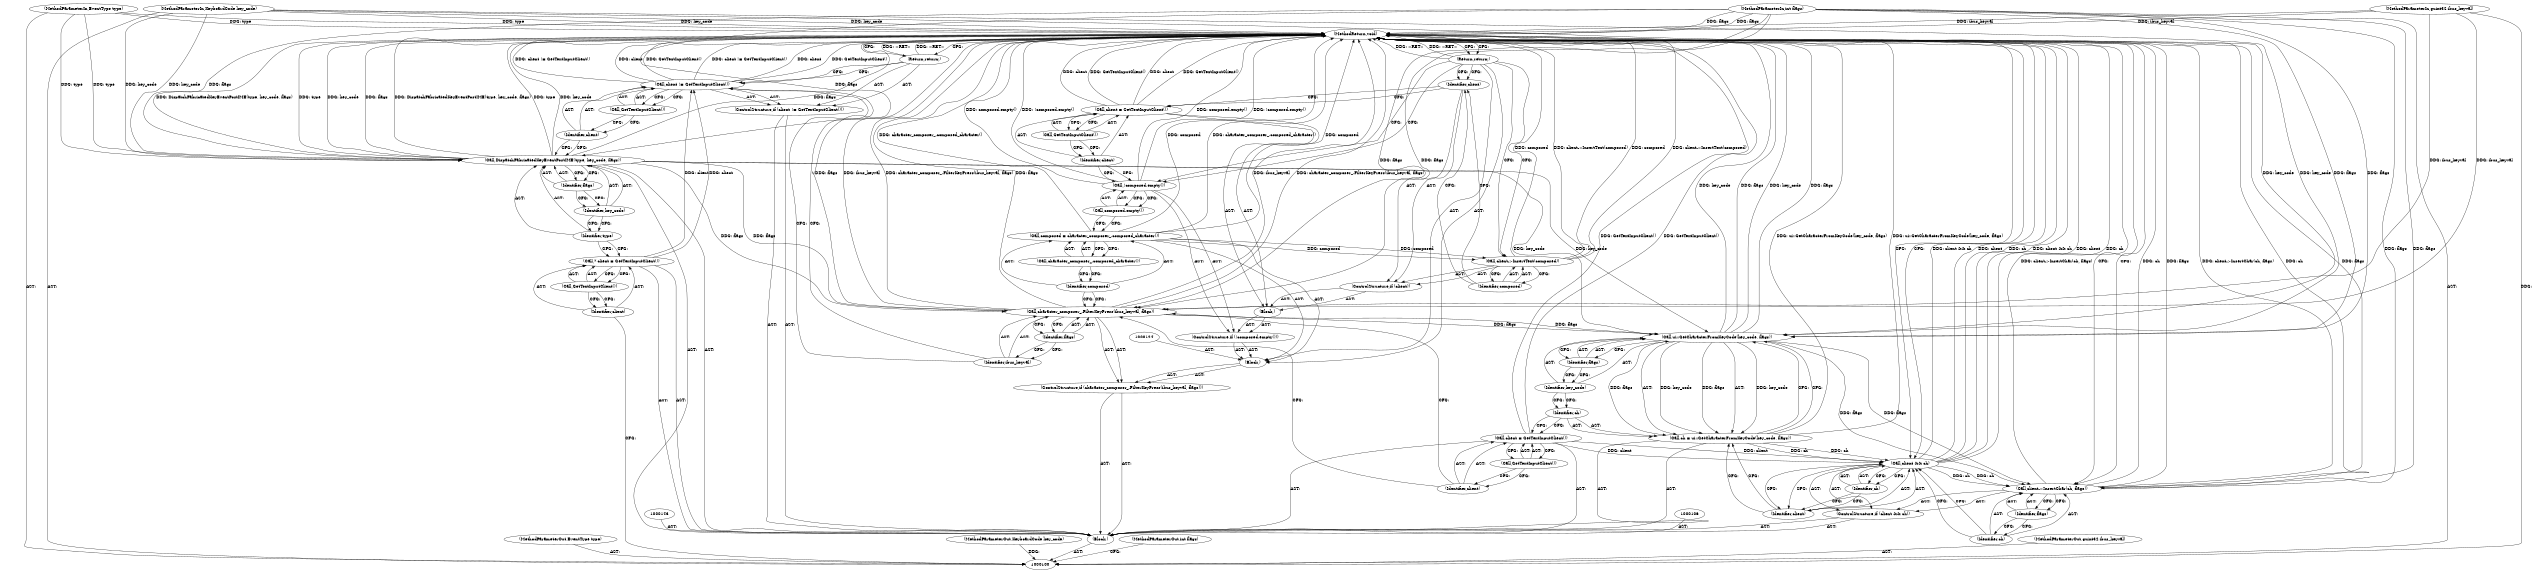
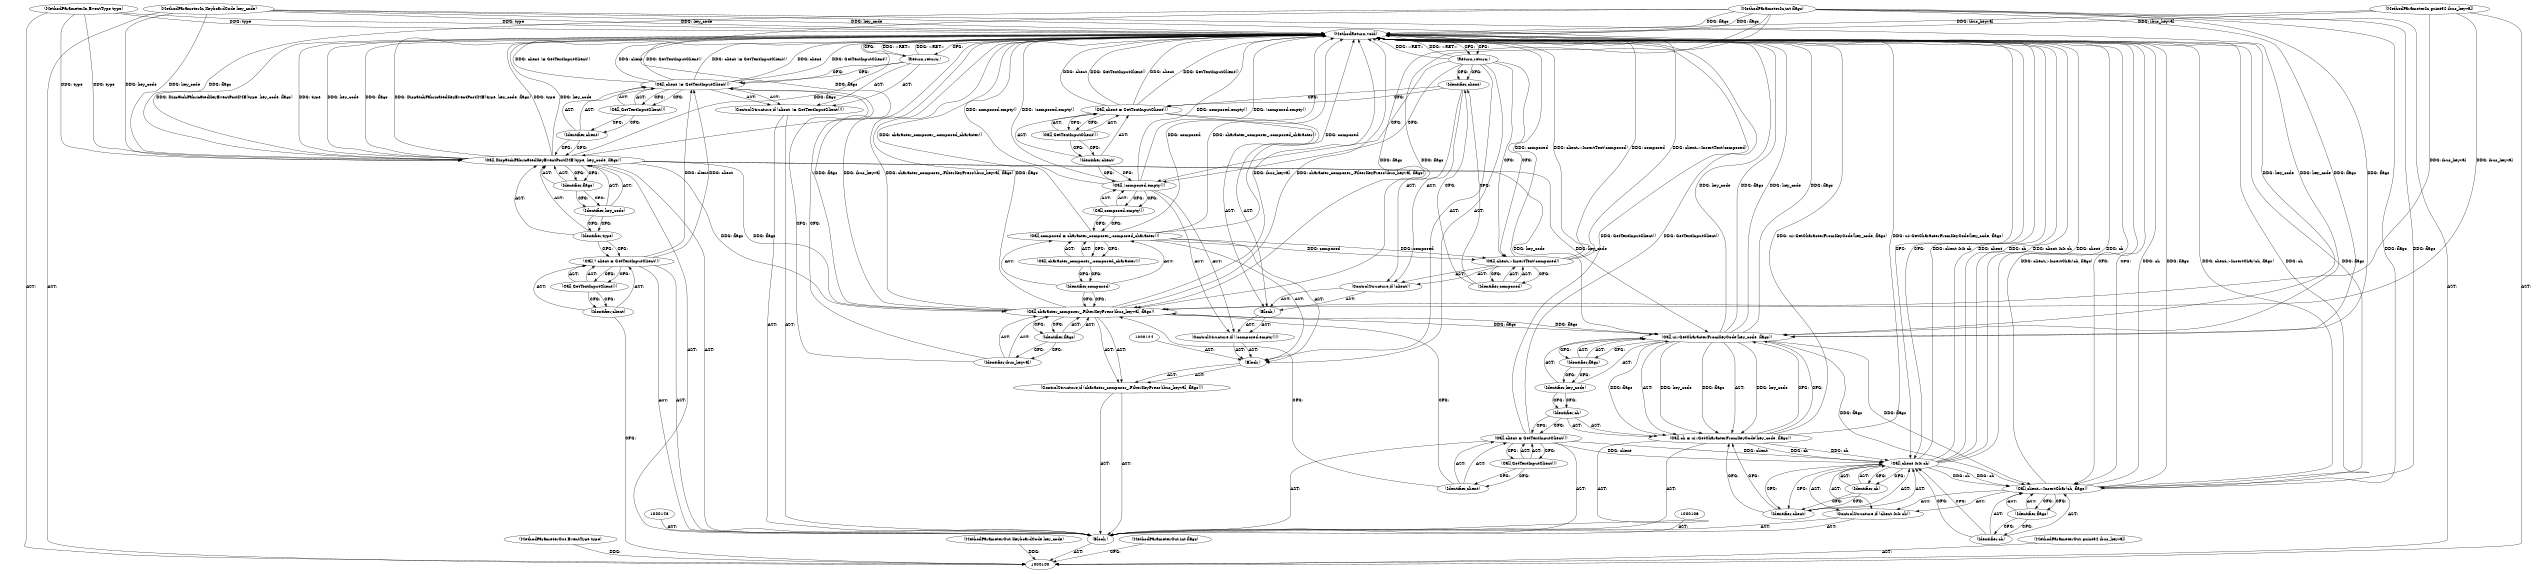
  digraph {
    n1 [label="(MethodReturn,void)"]
    n2 [label="(Return,return;)"]
    n3 [label="(Return,return;)"]
    n4 [label="(Call,client && ch)"]
    n5 [label="(Call,client->InsertChar(ch, flags))"]
    n6 [label="(ControlStructure,if (client != GetTextInputClient()))"]
    n7 [label="(Call,client != GetTextInputClient())"]
    n8 [label="(Block,)"]
    n9 [label="(Call,client->InsertText(composed))"]
    n10 [label="(Call,!composed.empty())"]
    n11 [label="(Identifier,client)"]
    n12 [label="(Identifier,ch)"]
    n13 [label="(Identifier,client)"]
    n14 [label="(ControlStructure,if (client && ch))"]
    n15 [label="(Identifier,flags)"]
    n16 [label="(Block,)"]
    n17 [label="(Call,GetTextInputClient())"]
    n18 [label="(ControlStructure,if (character_composer_.FilterKeyPress(ibus_keyval, flags)))"]
    1000100
    n20 [label="(Identifier,ibus_keyval)"]
    n21 [label="(Call,character_composer_.FilterKeyPress(ibus_keyval, flags))"]
    n22 [label="(Identifier,flags)"]
    n23 [label="(Call,ui::GetCharacterFromKeyCode(key_code, flags))"]
    n24 [label="(Call,ch = ui::GetCharacterFromKeyCode(key_code, flags))"]
    n25 [label="(Identifier,flags)"]
    n26 [label="(Call,composed = character_composer_.composed_character())"]
    n27 [label="(Call,character_composer_.composed_character())"]
    n28 [label="(Identifier,composed)"]
    n29 [label="(ControlStructure,if (client))"]
    n30 [label="(Identifier,composed)"]
    n31 [label="(Call,composed.empty())"]
    n32 [label="(ControlStructure,if (!composed.empty()))"]
    n33 [label="(Block,)"]
    n34 [label="(Call,GetTextInputClient())"]
    n35 [label="(Call,client = GetTextInputClient())"]
    n36 [label="(Identifier,client)"]
    n37 [label="(MethodParameterIn,EventType type)"]
    n38 [label="(Call,DispatchFabricatedKeyEventPostIME(type, key_code, flags))"]
    n39 [label="(Identifier,flags)"]
    n40 [label="(MethodParameterOut,EventType type)"]
    n41 [label="(Call,GetTextInputClient())"]
    n42 [label="(Call,client = GetTextInputClient())"]
    n43 [label="(Identifier,client)"]
    n44 [label="(Identifier,ch)"]
    n45 [label="(Identifier,key_code)"]
    n46 [label="(Identifier,ch)"]
    n47 [label="(MethodParameterIn,KeyboardCode key_code)"]
    n48 [label="(MethodParameterOut,KeyboardCode key_code)"]
    n49 [label="(MethodParameterIn,int flags)"]
    n50 [label="(MethodParameterOut,int flags)"]
    n51 [label="(MethodParameterIn,guint32 ibus_keyval)"]
    n52 [label="(MethodParameterOut,guint32 ibus_keyval)"]
    n53 [label="(Call,* client = GetTextInputClient())"]
    n54 [label="(Call,GetTextInputClient())"]
    n55 [label="(Identifier,client)"]
    n56 [label="(Identifier,key_code)"]
    n57 [label="(Identifier,type)"]
    n58 [label="(Identifier,client)"]
    1000124
    1000106
    1000143
    n1 -> n2 [label="CFG: "]
    n1 -> n2 [label="CFG: "]
    n1 -> n3 [label="CFG: "]
    n1 -> n3 [label="CFG: "]
    n1 -> n4 [label="CFG: "]
    n1 -> n4 [label="CFG: "]
    n1 -> n5 [label="CFG: "]
    n1 -> n5 [label="CFG: "]
    n2 -> n1 [label="DDG: <RET>"]
    n2 -> n1 [label="DDG: <RET>"]
    n2 -> n6 [label="AST: "]
    n2 -> n6 [label="AST: "]
    n2 -> n7 [label="CFG: "]
    n2 -> n7 [label="CFG: "]
    n3 -> n1 [label="DDG: <RET>"]
    n3 -> n1 [label="DDG: <RET>"]
    n3 -> n8 [label="AST: "]
    n3 -> n8 [label="AST: "]
    n3 -> n9 [label="CFG: "]
    n3 -> n9 [label="CFG: "]
    n3 -> n10 [label="CFG: "]
    n3 -> n10 [label="CFG: "]
    n3 -> n11 [label="CFG: "]
    n3 -> n11 [label="CFG: "]
    n4 -> n1 [label="DDG: client && ch"]
    n4 -> n1 [label="DDG: client"]
    n4 -> n1 [label="DDG: ch"]
    n4 -> n1 [label="DDG: client && ch"]
    n4 -> n1 [label="DDG: client"]
    n4 -> n1 [label="DDG: ch"]
    n4 -> n5 [label="DDG: ch"]
    n4 -> n5 [label="DDG: ch"]
    n4 -> n12 [label="CFG: "]
    n4 -> n12 [label="CFG: "]
    n4 -> n13 [label="CFG: "]
    n4 -> n13 [label="CFG: "]
    n4 -> n14 [label="AST: "]
    n4 -> n14 [label="AST: "]
    n5 -> n1 [label="DDG: ch"]
    n5 -> n1 [label="DDG: flags"]
    n5 -> n1 [label="DDG: client->InsertChar(ch, flags)"]
    n5 -> n1 [label="DDG: ch"]
    n5 -> n1 [label="DDG: flags"]
    n5 -> n1 [label="DDG: client->InsertChar(ch, flags)"]
    n5 -> n14 [label="AST: "]
    n5 -> n14 [label="AST: "]
    n5 -> n15 [label="CFG: "]
    n5 -> n15 [label="CFG: "]
    n6 -> n16 [label="AST: "]
    n6 -> n16 [label="AST: "]
    n7 -> n1 [label="DDG: GetTextInputClient()"]
    n7 -> n1 [label="DDG: client != GetTextInputClient()"]
    n7 -> n1 [label="DDG: client"]
    n7 -> n1 [label="DDG: GetTextInputClient()"]
    n7 -> n1 [label="DDG: client != GetTextInputClient()"]
    n7 -> n1 [label="DDG: client"]
    n7 -> n6 [label="AST: "]
    n7 -> n6 [label="AST: "]
    n7 -> n17 [label="CFG: "]
    n7 -> n17 [label="CFG: "]
    n8 -> n18 [label="AST: "]
    n8 -> n18 [label="AST: "]
    n9 -> n1 [label="DDG: composed"]
    n9 -> n1 [label="DDG: client->InsertText(composed)"]
    n9 -> n1 [label="DDG: composed"]
    n9 -> n1 [label="DDG: client->InsertText(composed)"]
    n9 -> n29 [label="AST: "]
    n9 -> n29 [label="AST: "]
    n9 -> n30 [label="CFG: "]
    n9 -> n30 [label="CFG: "]
    n10 -> n1 [label="DDG: composed.empty()"]
    n10 -> n1 [label="DDG: !composed.empty()"]
    n10 -> n1 [label="DDG: composed.empty()"]
    n10 -> n1 [label="DDG: !composed.empty()"]
    n10 -> n31 [label="CFG: "]
    n10 -> n31 [label="CFG: "]
    n10 -> n32 [label="AST: "]
    n10 -> n32 [label="AST: "]
    n11 -> n29 [label="AST: "]
    n11 -> n29 [label="AST: "]
    n11 -> n35 [label="CFG: "]
    n11 -> n35 [label="CFG: "]
    n12 -> n4 [label="AST: "]
    n12 -> n4 [label="AST: "]
    n12 -> n13 [label="CFG: "]
    n12 -> n13 [label="CFG: "]
    n13 -> n4 [label="AST: "]
    n13 -> n4 [label="AST: "]
    n13 -> n24 [label="CFG: "]
    n13 -> n24 [label="CFG: "]
    n14 -> n16 [label="AST: "]
    n14 -> n16 [label="AST: "]
    n15 -> n5 [label="AST: "]
    n15 -> n5 [label="AST: "]
    n15 -> n46 [label="CFG: "]
    n15 -> n46 [label="CFG: "]
    n16 -> 1000100 [label="AST: "]
    n17 -> n7 [label="AST: "]
    n17 -> n7 [label="AST: "]
    n17 -> n58 [label="CFG: "]
    n17 -> n58 [label="CFG: "]
    n18 -> n16 [label="AST: "]
    n18 -> n16 [label="AST: "]
    n20 -> n7 [label="CFG: "]
    n20 -> n7 [label="CFG: "]
    n20 -> n21 [label="AST: "]
    n20 -> n21 [label="AST: "]
    n21 -> n1 [label="DDG: flags"]
    n21 -> n1 [label="DDG: ibus_keyval"]
    n21 -> n1 [label="DDG: character_composer_.FilterKeyPress(ibus_keyval, flags)"]
    n21 -> n1 [label="DDG: flags"]
    n21 -> n1 [label="DDG: ibus_keyval"]
    n21 -> n1 [label="DDG: character_composer_.FilterKeyPress(ibus_keyval, flags)"]
    n21 -> n18 [label="AST: "]
    n21 -> n18 [label="AST: "]
    n21 -> n22 [label="CFG: "]
    n21 -> n22 [label="CFG: "]
    n21 -> n23 [label="DDG: flags"]
    n21 -> n23 [label="DDG: flags"]
    n22 -> n20 [label="CFG: "]
    n22 -> n20 [label="CFG: "]
    n22 -> n21 [label="AST: "]
    n22 -> n21 [label="AST: "]
    n23 -> n1 [label="DDG: flags"]
    n23 -> n1 [label="DDG: key_code"]
    n23 -> n1 [label="DDG: flags"]
    n23 -> n1 [label="DDG: key_code"]
    n23 -> n5 [label="DDG: flags"]
    n23 -> n5 [label="DDG: flags"]
    n23 -> n24 [label="AST: "]
    n23 -> n24 [label="DDG: key_code"]
    n23 -> n24 [label="DDG: flags"]
    n23 -> n24 [label="AST: "]
    n23 -> n24 [label="DDG: key_code"]
    n23 -> n24 [label="DDG: flags"]
    n23 -> n25 [label="CFG: "]
    n23 -> n25 [label="CFG: "]
    n24 -> n1 [label="DDG: ui::GetCharacterFromKeyCode(key_code, flags)"]
    n24 -> n1 [label="DDG: ui::GetCharacterFromKeyCode(key_code, flags)"]
    n24 -> n4 [label="DDG: ch"]
    n24 -> n4 [label="DDG: ch"]
    n24 -> n16 [label="AST: "]
    n24 -> n16 [label="AST: "]
    n24 -> n23 [label="CFG: "]
    n24 -> n23 [label="CFG: "]
    n25 -> n23 [label="AST: "]
    n25 -> n23 [label="AST: "]
    n25 -> n45 [label="CFG: "]
    n25 -> n45 [label="CFG: "]
    n26 -> n1 [label="DDG: composed"]
    n26 -> n1 [label="DDG: character_composer_.composed_character()"]
    n26 -> n1 [label="DDG: composed"]
    n26 -> n1 [label="DDG: character_composer_.composed_character()"]
    n26 -> n8 [label="AST: "]
    n26 -> n8 [label="AST: "]
    n26 -> n9 [label="DDG: composed"]
    n26 -> n9 [label="DDG: composed"]
    n26 -> n27 [label="CFG: "]
    n26 -> n27 [label="CFG: "]
    n27 -> n26 [label="AST: "]
    n27 -> n26 [label="AST: "]
    n27 -> n28 [label="CFG: "]
    n27 -> n28 [label="CFG: "]
    n28 -> n21 [label="CFG: "]
    n28 -> n21 [label="CFG: "]
    n28 -> n26 [label="AST: "]
    n28 -> n26 [label="AST: "]
    n29 -> n33 [label="AST: "]
    n29 -> n33 [label="AST: "]
    n30 -> n9 [label="AST: "]
    n30 -> n9 [label="AST: "]
    n30 -> n11 [label="CFG: "]
    n30 -> n11 [label="CFG: "]
    n31 -> n10 [label="AST: "]
    n31 -> n10 [label="AST: "]
    n31 -> n26 [label="CFG: "]
    n31 -> n26 [label="CFG: "]
    n32 -> n8 [label="AST: "]
    n32 -> n8 [label="AST: "]
    n33 -> n32 [label="AST: "]
    n33 -> n32 [label="AST: "]
    n34 -> n35 [label="AST: "]
    n34 -> n35 [label="AST: "]
    n34 -> n36 [label="CFG: "]
    n34 -> n36 [label="CFG: "]
    n35 -> n1 [label="DDG: GetTextInputClient()"]
    n35 -> n1 [label="DDG: client"]
    n35 -> n1 [label="DDG: GetTextInputClient()"]
    n35 -> n1 [label="DDG: client"]
    n35 -> n33 [label="AST: "]
    n35 -> n33 [label="AST: "]
    n35 -> n34 [label="CFG: "]
    n35 -> n34 [label="CFG: "]
    n36 -> n10 [label="CFG: "]
    n36 -> n10 [label="CFG: "]
    n36 -> n35 [label="AST: "]
    n36 -> n35 [label="AST: "]
    n37 -> n1 [label="DDG: type"]
    n37 -> n1 [label="DDG: type"]
    n37 -> 1000100 [label="AST: "]
    n37 -> n38 [label="DDG: type"]
    n37 -> n38 [label="DDG: type"]
    n38 -> n1 [label="DDG: key_code"]
    n38 -> n1 [label="DDG: flags"]
    n38 -> n1 [label="DDG: DispatchFabricatedKeyEventPostIME(type, key_code, flags)"]
    n38 -> n1 [label="DDG: type"]
    n38 -> n1 [label="DDG: key_code"]
    n38 -> n1 [label="DDG: flags"]
    n38 -> n1 [label="DDG: DispatchFabricatedKeyEventPostIME(type, key_code, flags)"]
    n38 -> n1 [label="DDG: type"]
    n38 -> n16 [label="AST: "]
    n38 -> n16 [label="AST: "]
    n38 -> n21 [label="DDG: flags"]
    n38 -> n21 [label="DDG: flags"]
    n38 -> n23 [label="DDG: key_code"]
    n38 -> n23 [label="DDG: key_code"]
    n38 -> n39 [label="CFG: "]
    n38 -> n39 [label="CFG: "]
    n39 -> n38 [label="AST: "]
    n39 -> n38 [label="AST: "]
    n39 -> n56 [label="CFG: "]
    n39 -> n56 [label="CFG: "]
-   n40 -> 1000100 [label="AST: "]
+   n40 -> 1000100 [label="DDG: "]
    n41 -> n42 [label="AST: "]
    n41 -> n42 [label="AST: "]
    n41 -> n43 [label="CFG: "]
    n41 -> n43 [label="CFG: "]
    n42 -> n1 [label="DDG: GetTextInputClient()"]
    n42 -> n1 [label="DDG: GetTextInputClient()"]
    n42 -> n4 [label="DDG: client"]
    n42 -> n4 [label="DDG: client"]
    n42 -> n16 [label="AST: "]
    n42 -> n16 [label="AST: "]
    n42 -> n41 [label="CFG: "]
    n42 -> n41 [label="CFG: "]
    n43 -> n21 [label="CFG: "]
    n43 -> n21 [label="CFG: "]
    n43 -> n42 [label="AST: "]
    n43 -> n42 [label="AST: "]
    n44 -> n24 [label="AST: "]
    n44 -> n24 [label="AST: "]
    n44 -> n42 [label="CFG: "]
    n44 -> n42 [label="CFG: "]
    n45 -> n23 [label="AST: "]
    n45 -> n23 [label="AST: "]
    n45 -> n44 [label="CFG: "]
    n45 -> n44 [label="CFG: "]
    n46 -> n4 [label="CFG: "]
    n46 -> n4 [label="CFG: "]
    n46 -> n5 [label="AST: "]
    n46 -> n5 [label="AST: "]
    n47 -> n1 [label="DDG: key_code"]
    n47 -> n1 [label="DDG: key_code"]
    n47 -> 1000100 [label="AST: "]
    n47 -> n23 [label="DDG: key_code"]
    n47 -> n23 [label="DDG: key_code"]
    n47 -> n38 [label="DDG: key_code"]
    n47 -> n38 [label="DDG: key_code"]
    n48 -> 1000100 [label="DDG: "]
    n49 -> n1 [label="DDG: flags"]
    n49 -> n1 [label="DDG: flags"]
    n49 -> n5 [label="DDG: flags"]
    n49 -> n5 [label="DDG: flags"]
    n49 -> 1000100 [label="AST: "]
    n49 -> n21 [label="DDG: flags"]
    n49 -> n21 [label="DDG: flags"]
    n49 -> n23 [label="DDG: flags"]
    n49 -> n23 [label="DDG: flags"]
    n49 -> n38 [label="DDG: flags"]
    n49 -> n38 [label="DDG: flags"]
    n50 -> 1000100 [label="CFG: "]
    n51 -> n1 [label="DDG: ibus_keyval"]
    n51 -> n1 [label="DDG: ibus_keyval"]
-   n51 -> 1000100 [label="DDG: "]
+   n51 -> 1000100 [label="AST: "]
    n51 -> n21 [label="DDG: ibus_keyval"]
    n51 -> n21 [label="DDG: ibus_keyval"]
    n52 -> 1000100 [label="AST: "]
    n53 -> n7 [label="DDG: client"]
    n53 -> n7 [label="DDG: client"]
    n53 -> n16 [label="AST: "]
    n53 -> n16 [label="AST: "]
    n53 -> n54 [label="CFG: "]
    n53 -> n54 [label="CFG: "]
    n54 -> n53 [label="AST: "]
    n54 -> n53 [label="AST: "]
    n54 -> n55 [label="CFG: "]
    n54 -> n55 [label="CFG: "]
    n55 -> 1000100 [label="CFG: "]
    n55 -> n53 [label="AST: "]
    n55 -> n53 [label="AST: "]
    n56 -> n38 [label="AST: "]
    n56 -> n38 [label="AST: "]
    n56 -> n57 [label="CFG: "]
    n56 -> n57 [label="CFG: "]
    n57 -> n38 [label="AST: "]
    n57 -> n38 [label="AST: "]
    n57 -> n53 [label="CFG: "]
    n57 -> n53 [label="CFG: "]
    n58 -> n7 [label="AST: "]
    n58 -> n7 [label="AST: "]
    n58 -> n38 [label="CFG: "]
    n58 -> n38 [label="CFG: "]
    1000124 -> n8 [label="AST: "]
    1000106 -> n16 [label="AST: "]
    1000143 -> n16 [label="AST: "]
  }
